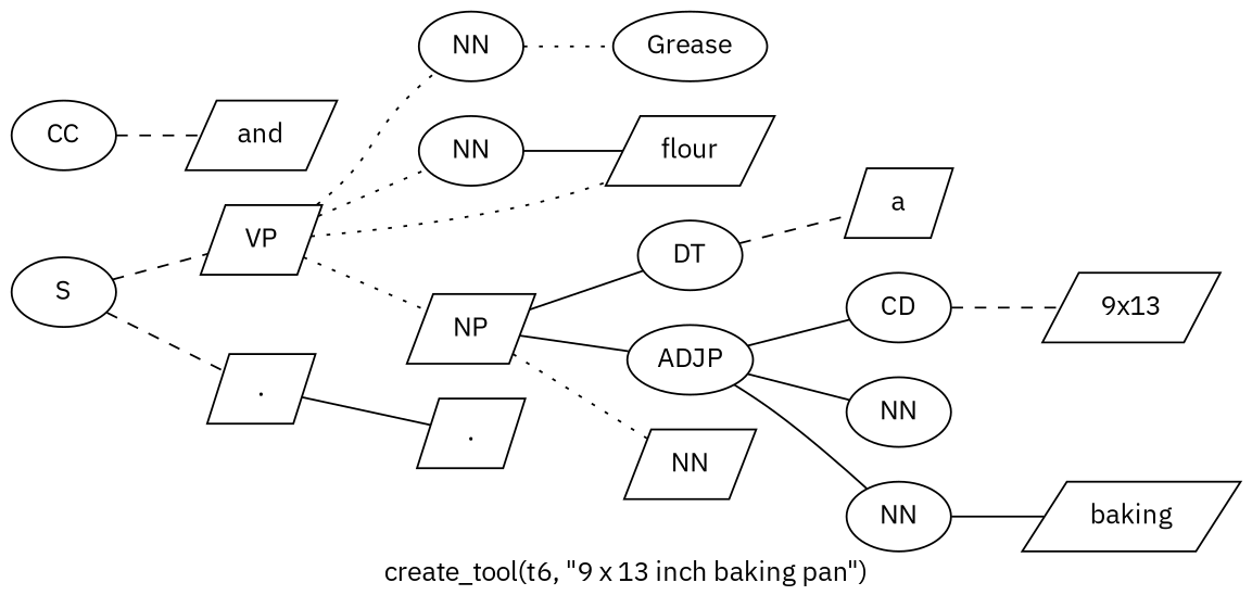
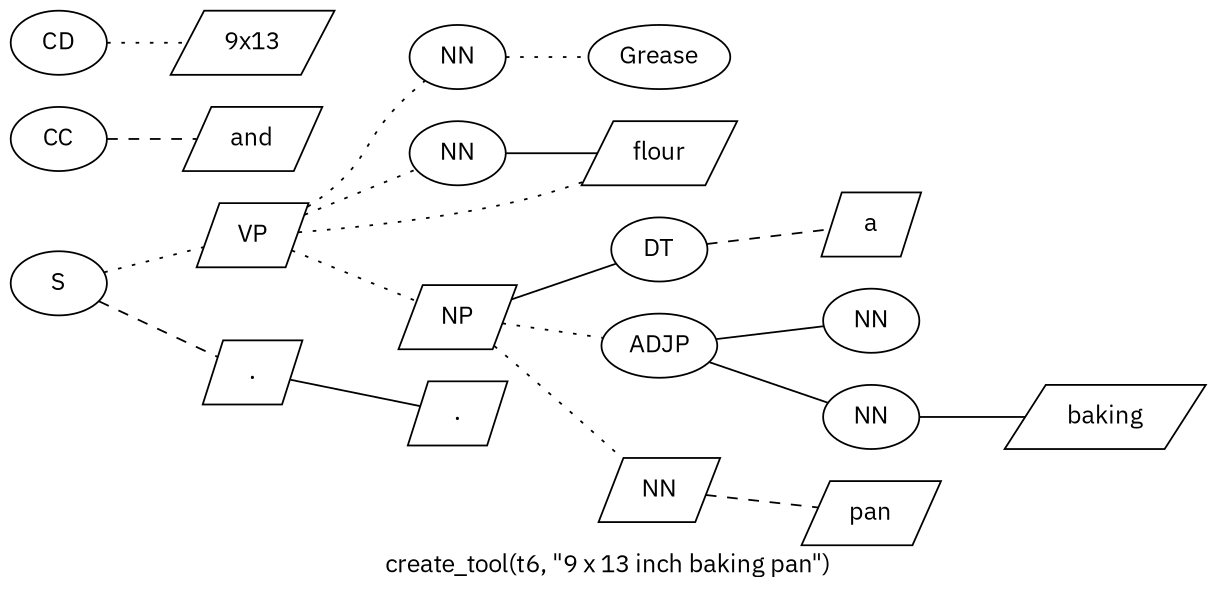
  graph {
    fontname="IBM Plex Sans"
    label="create_tool(t6, \"9 x 13 inch baking pan\")"
    rankdir=LR
    node [fontname="IBM Plex Sans" shape=parallelogram]
    edge [fontname="IBM Plex Sans" style=solid]
    n1 [label=S shape=ellipse]
    n2 [label=VP]
    n3 [label="."]
    n4 [label=NN shape=ellipse]
    n5 [label=NN shape=ellipse]
    n6 [label=NP]
    n7 [label=flour]
    n8 [label="."]
    n9 [label=Grease shape=ellipse]
    n10 [label=CC shape=ellipse]
    n11 [label=and]
    n12 [label=DT shape=ellipse]
    n13 [label=ADJP shape=ellipse]
    n14 [label=NN]
    n15 [label=a]
    n16 [label=CD shape=ellipse]
    n17 [label=NN shape=ellipse]
    n18 [label=NN shape=ellipse]
+   n19 [label=pan]
    n20 [label="9x13"]
    n21 [label=baking]
-   n1 -- n2 [style=dashed]
+   n1 -- n2 [style=dotted]
    n1 -- n3 [style=dashed]
    n2 -- n4 [style=dotted]
    n2 -- n5 [style=dotted]
    n2 -- n6 [style=dotted]
    n2 -- n7 [style=dotted]
    n3 -- n8
    n4 -- n9 [style=dotted]
    n5 -- n7
    n6 -- n12
-   n6 -- n13
+   n6 -- n13 [style=dotted]
    n6 -- n14 [style=dotted]
    n10 -- n11 [style=dashed]
    n12 -- n15 [style=dashed]
-   n13 -- n16
    n13 -- n17
    n13 -- n18
-   n16 -- n20 [style=dashed]
+   n14 -- n19 [style=dashed]
+   n16 -- n20 [style=dotted]
    n18 -- n21
  }
